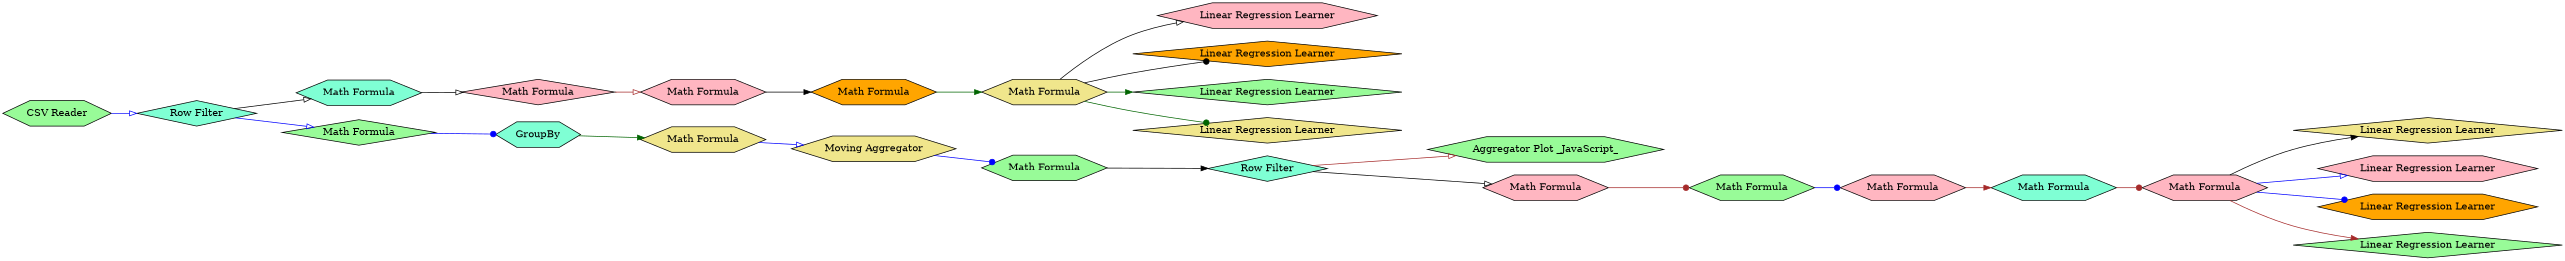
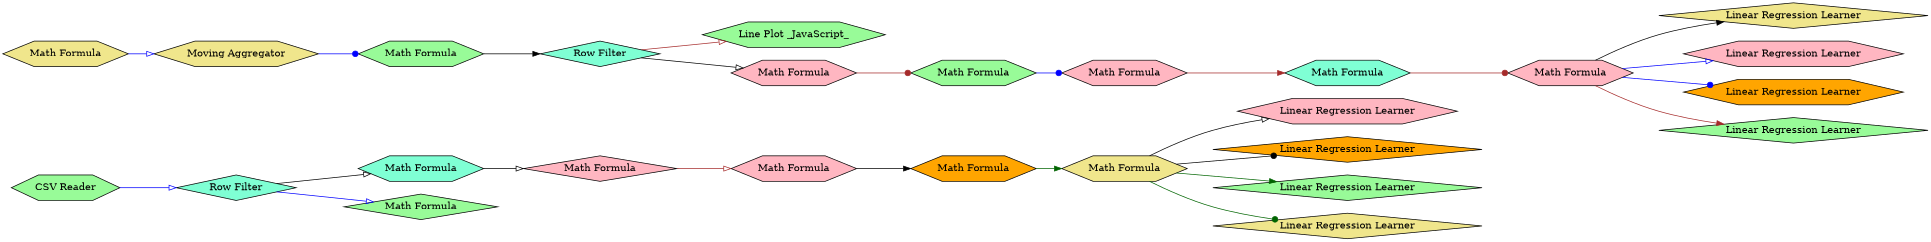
  digraph {
    rankdir=LR
    node [fillcolor=palegreen shape=hexagon style=filled]
    edge [arrowhead=onormal color=blue]
    n1 [label="CSV Reader"]
    n2 [fillcolor=aquamarine label="Row Filter" shape=diamond]
    n3 [fillcolor=aquamarine label="Math Formula"]
    n4 [label="Math Formula" shape=diamond]
    n5 [fillcolor=lightpink label="Math Formula" shape=diamond]
-   n6 [fillcolor=aquamarine label=GroupBy]
    n7 [fillcolor=lightpink label="Math Formula"]
    n8 [fillcolor=orange label="Math Formula"]
    n9 [fillcolor=khaki label="Math Formula"]
    n10 [fillcolor=lightpink label="Linear Regression Learner"]
    n11 [fillcolor=orange label="Linear Regression Learner" shape=diamond]
    n12 [label="Linear Regression Learner" shape=diamond]
    n13 [fillcolor=khaki label="Linear Regression Learner" shape=diamond]
    n14 [fillcolor=khaki label="Math Formula"]
    n15 [fillcolor=khaki label="Moving Aggregator"]
    n16 [label="Math Formula"]
    n17 [fillcolor=aquamarine label="Row Filter" shape=diamond]
-   n18 [label="Aggregator Plot _JavaScript_"]
+   n18 [label="Line Plot _JavaScript_"]
    n19 [fillcolor=lightpink label="Math Formula"]
    n20 [label="Math Formula"]
    n21 [fillcolor=lightpink label="Math Formula"]
    n22 [fillcolor=aquamarine label="Math Formula"]
    n23 [fillcolor=lightpink label="Math Formula"]
    n24 [fillcolor=khaki label="Linear Regression Learner" shape=diamond]
    n25 [fillcolor=lightpink label="Linear Regression Learner"]
    n26 [fillcolor=orange label="Linear Regression Learner"]
    n27 [label="Linear Regression Learner" shape=diamond]
    n1 -> n2
    n2 -> n3 [color=black]
    n2 -> n4
    n3 -> n5 [color=black]
-   n4 -> n6 [arrowhead=dot]
    n5 -> n7 [color=brown]
-   n6 -> n14 [arrowhead=normal color=darkgreen]
    n7 -> n8 [arrowhead=normal color=black]
    n8 -> n9 [arrowhead=normal color=darkgreen]
    n9 -> n10 [color=black]
    n9 -> n11 [arrowhead=dot color=black]
    n9 -> n12 [arrowhead=normal color=darkgreen]
    n9 -> n13 [arrowhead=dot color=darkgreen]
    n14 -> n15
    n15 -> n16 [arrowhead=dot]
    n16 -> n17 [arrowhead=normal color=black]
    n17 -> n18 [color=brown]
    n17 -> n19 [color=black]
    n19 -> n20 [arrowhead=dot color=brown]
    n20 -> n21 [arrowhead=dot]
    n21 -> n22 [arrowhead=normal color=brown]
    n22 -> n23 [arrowhead=dot color=brown]
    n23 -> n24 [arrowhead=normal color=black]
    n23 -> n25
    n23 -> n26 [arrowhead=dot]
    n23 -> n27 [arrowhead=normal color=brown]
  }
